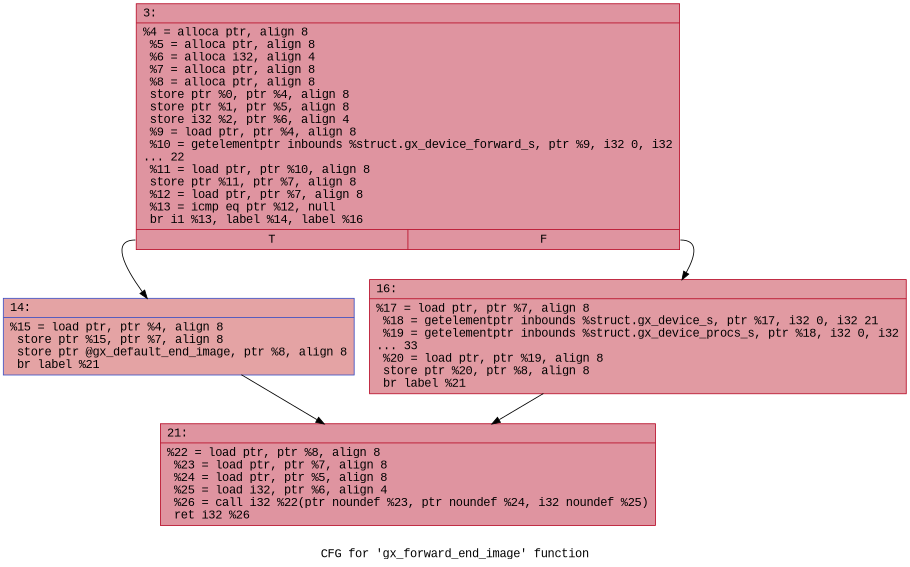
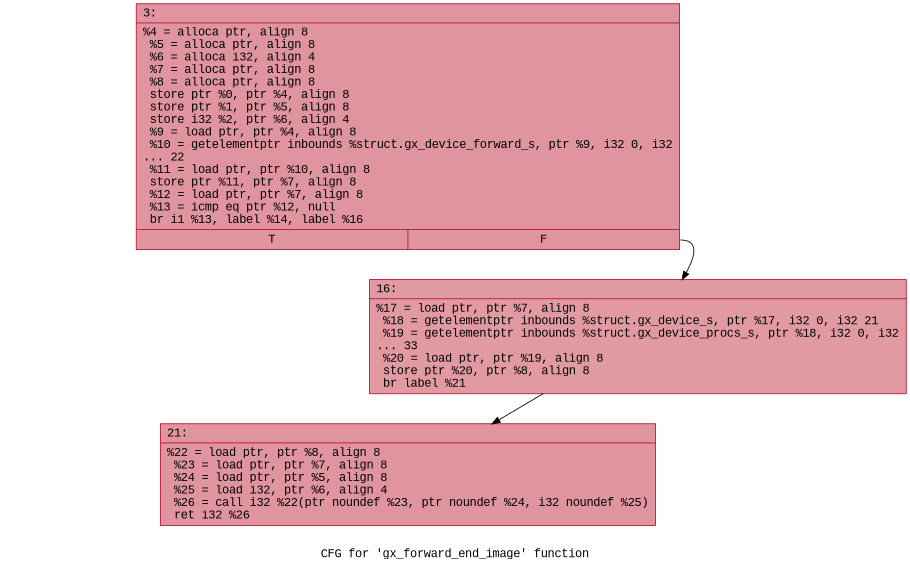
  digraph {
    label="CFG for 'gx_forward_end_image' function"
    fontname="Liberation Mono"
    node [color="#b70d28ff" fillcolor="#b70d2870" fontname="Liberation Mono" shape=record style=filled]
    edge [fontname="Liberation Mono"]
    n1 [label="{3:\l|  %4 = alloca ptr, align 8\l  %5 = alloca ptr, align 8\l  %6 = alloca i32, align 4\l  %7 = alloca ptr, align 8\l  %8 = alloca ptr, align 8\l  store ptr %0, ptr %4, align 8\l  store ptr %1, ptr %5, align 8\l  store i32 %2, ptr %6, align 4\l  %9 = load ptr, ptr %4, align 8\l  %10 = getelementptr inbounds %struct.gx_device_forward_s, ptr %9, i32 0, i32\l... 22\l  %11 = load ptr, ptr %10, align 8\l  store ptr %11, ptr %7, align 8\l  %12 = load ptr, ptr %7, align 8\l  %13 = icmp eq ptr %12, null\l  br i1 %13, label %14, label %16\l|{<s0>T|<s1>F}}"]
-   n2 [color="#3d50c3ff" fillcolor="#c32e3170" label="{14:\l|  %15 = load ptr, ptr %4, align 8\l  store ptr %15, ptr %7, align 8\l  store ptr @gx_default_end_image, ptr %8, align 8\l  br label %21\l}"]
    n3 [fillcolor="#bb1b2c70" label="{16:\l|  %17 = load ptr, ptr %7, align 8\l  %18 = getelementptr inbounds %struct.gx_device_s, ptr %17, i32 0, i32 21\l  %19 = getelementptr inbounds %struct.gx_device_procs_s, ptr %18, i32 0, i32\l... 33\l  %20 = load ptr, ptr %19, align 8\l  store ptr %20, ptr %8, align 8\l  br label %21\l}"]
    n4 [label="{21:\l|  %22 = load ptr, ptr %8, align 8\l  %23 = load ptr, ptr %7, align 8\l  %24 = load ptr, ptr %5, align 8\l  %25 = load i32, ptr %6, align 4\l  %26 = call i32 %22(ptr noundef %23, ptr noundef %24, i32 noundef %25)\l  ret i32 %26\l}"]
-   n1 -> n2 [tailport=s0]
    n1 -> n3 [tailport=s1]
-   n2 -> n4
    n3 -> n4
  }
